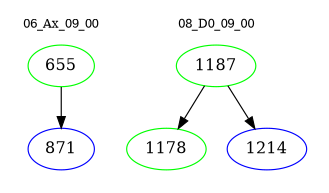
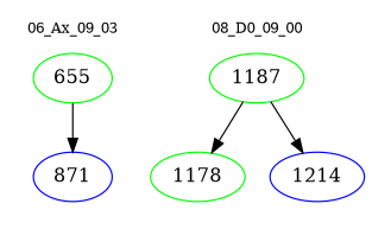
  digraph {
    node [color=green]
    edge [color=black]
    n1 [label=655]
    n2 [color=blue label=871]
    n3 [label=1187]
    n4 [label=1178]
    n5 [color=blue label=1214]
    subgraph cluster_1 {
      color=white
      fontsize=10
-     label="06_Ax_09_00"
+     label="06_Ax_09_03"
      n1
      n2
    }
    subgraph cluster_2 {
      color=white
      fontsize=10
      label="08_D0_09_00"
      n3
      n4
      n5
    }
    n1 -> n2
    n3 -> n4
    n3 -> n5
  }
